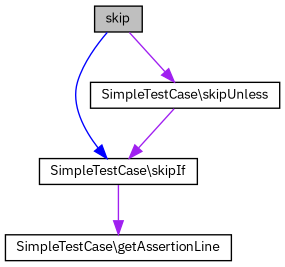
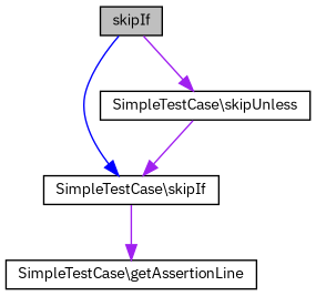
  digraph {
    rankdir=TB
    fontname="IBM Plex Sans"
    node [color=black fillcolor=white fontname="IBM Plex Sans" fontsize=10 shape=record style=filled]
    edge [color=purple fontname="IBM Plex Sans" fontsize=10 labelfontname=Helvetica labelfontsize=10 style=solid]
-   n1 [fillcolor=grey75 fontcolor=black height=0.2 label=skip width=0.4]
+   n1 [fillcolor=grey75 fontcolor=black height=0.2 label=skipIf width=0.4]
    n2 [height=0.2 label="SimpleTestCase\\skipIf" width=0.4]
    n3 [height=0.2 label="SimpleTestCase\\skipUnless" width=0.4]
    n4 [height=0.2 label="SimpleTestCase\\getAssertionLine" width=0.4]
    n1 -> n2 [color=blue]
    n1 -> n3
    n2 -> n4
    n3 -> n2
  }
